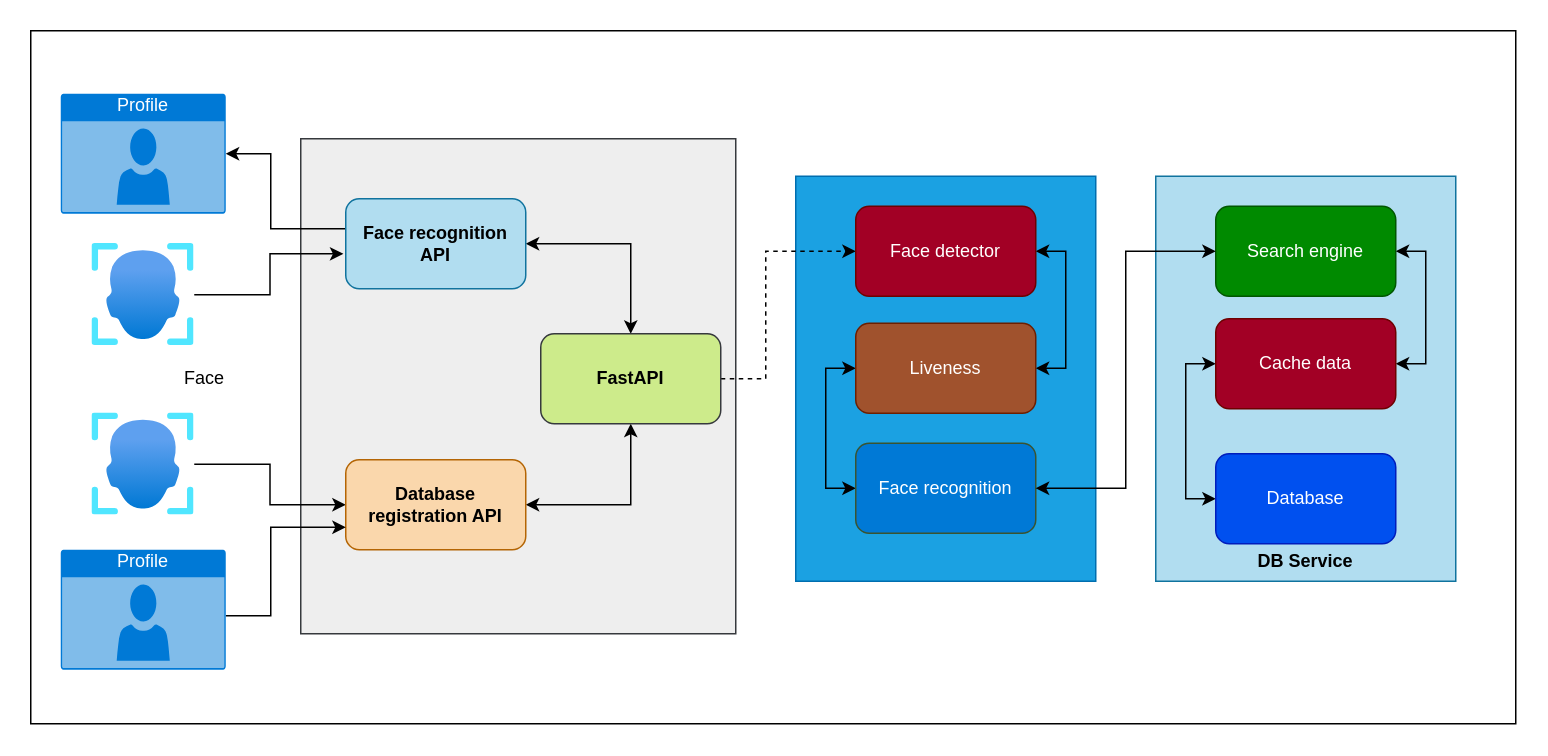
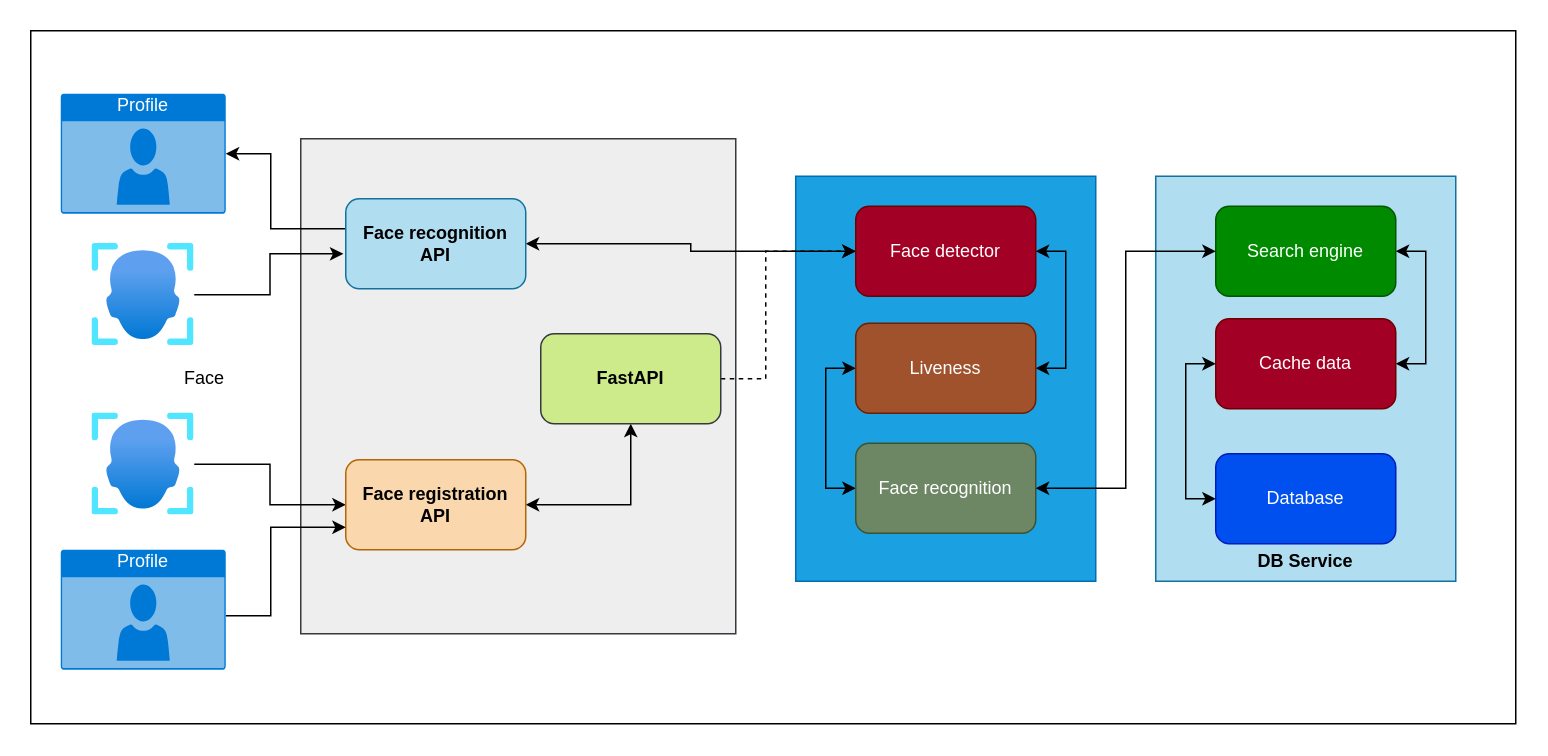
  <mxCell id="0" />
  <mxCell id="1" parent="0" />
  <mxCell id="2" value="" style="group" vertex="1" connectable="0" parent="1"><mxGeometry x="20" y="20" width="990" height="462" as="geometry" /></mxCell>
  <mxCell id="3" value="" style="rounded=0;whiteSpace=wrap;html=1;" parent="2" vertex="1"><mxGeometry width="990" height="462" as="geometry" /></mxCell>
  <mxCell id="4" value="" style="rounded=0;whiteSpace=wrap;html=1;fillColor=#eeeeee;strokeColor=#36393d;" parent="2" vertex="1"><mxGeometry x="180" y="72" width="290" height="330" as="geometry" /></mxCell>
  <mxCell id="5" value="" style="rounded=0;whiteSpace=wrap;html=1;fillColor=#1ba1e2;strokeColor=#006EAF;fontColor=#ffffff;" parent="2" vertex="1"><mxGeometry x="510" y="97" width="200" height="270" as="geometry" /></mxCell>
  <mxCell id="6" style="edgeStyle=orthogonalEdgeStyle;rounded=0;orthogonalLoop=1;jettySize=auto;html=1;startArrow=classic;startFill=1;endArrow=none;endFill=0;" parent="2" source="7" target="14" edge="1"><mxGeometry relative="1" as="geometry"><Array as="points"><mxPoint x="160" y="82" /><mxPoint x="160" y="132" /></Array></mxGeometry></mxCell>
  <mxCell id="7" value="Profile" style="html=1;whiteSpace=wrap;strokeColor=none;fillColor=#0079D6;labelPosition=center;verticalLabelPosition=middle;verticalAlign=top;align=center;fontSize=12;outlineConnect=0;spacingTop=-6;fontColor=#FFFFFF;sketch=0;shape=mxgraph.sitemap.profile;" parent="2" vertex="1"><mxGeometry x="20" y="42" width="110" height="80" as="geometry" /></mxCell>
  <mxCell id="8" value="" style="image;aspect=fixed;html=1;points=[];align=center;fontSize=12;image=img/lib/azure2/ai_machine_learning/Face_APIs.svg;" parent="2" vertex="1"><mxGeometry x="41" y="142" width="68" height="68" as="geometry" /></mxCell>
  <mxCell id="9" style="edgeStyle=orthogonalEdgeStyle;rounded=0;orthogonalLoop=1;jettySize=auto;html=1;" parent="2" source="10" target="12" edge="1"><mxGeometry relative="1" as="geometry" /></mxCell>
  <mxCell id="10" value="" style="image;aspect=fixed;html=1;points=[];align=center;fontSize=12;image=img/lib/azure2/ai_machine_learning/Face_APIs.svg;" parent="2" vertex="1"><mxGeometry x="41" y="255" width="68" height="68" as="geometry" /></mxCell>
  <mxCell id="11" style="edgeStyle=orthogonalEdgeStyle;rounded=0;orthogonalLoop=1;jettySize=auto;html=1;entryX=0.5;entryY=1;entryDx=0;entryDy=0;startArrow=classic;startFill=1;" parent="2" source="12" target="16" edge="1"><mxGeometry relative="1" as="geometry" /></mxCell>
- <mxCell id="12" value="Database registration API" style="rounded=1;whiteSpace=wrap;html=1;fillColor=#fad7ac;strokeColor=#b46504;fontStyle=1" parent="2" vertex="1"><mxGeometry x="210" y="286" width="120" height="60" as="geometry" /></mxCell>
- <mxCell id="13" style="edgeStyle=orthogonalEdgeStyle;rounded=0;orthogonalLoop=1;jettySize=auto;html=1;startArrow=classic;startFill=1;" parent="2" source="14" target="16" edge="1"><mxGeometry relative="1" as="geometry" /></mxCell>
+ <mxCell id="12" value="Face registration API" style="rounded=1;whiteSpace=wrap;html=1;fillColor=#fad7ac;strokeColor=#b46504;fontStyle=1" parent="2" vertex="1"><mxGeometry x="210" y="286" width="120" height="60" as="geometry" /></mxCell>
+ <mxCell id="13" style="edgeStyle=orthogonalEdgeStyle;rounded=0;orthogonalLoop=1;jettySize=auto;html=1;startArrow=classic;startFill=1;" parent="2" source="14" target="18" edge="1"><mxGeometry relative="1" as="geometry" /></mxCell>
  <mxCell id="14" value="Face recognition API" style="rounded=1;whiteSpace=wrap;html=1;fillColor=#b1ddf0;strokeColor=#10739e;fontStyle=1" parent="2" vertex="1"><mxGeometry x="210" y="112" width="120" height="60" as="geometry" /></mxCell>
  <mxCell id="15" style="edgeStyle=orthogonalEdgeStyle;rounded=0;orthogonalLoop=1;jettySize=auto;html=1;entryX=0;entryY=0.5;entryDx=0;entryDy=0;dashed=1;" parent="2" source="16" target="18" edge="1"><mxGeometry relative="1" as="geometry"><Array as="points"><mxPoint x="490" y="232" /><mxPoint x="490" y="147" /></Array></mxGeometry></mxCell>
  <mxCell id="16" value="FastAPI" style="rounded=1;whiteSpace=wrap;html=1;fillColor=#cdeb8b;strokeColor=#36393d;fontStyle=1" parent="2" vertex="1"><mxGeometry x="340" y="202" width="120" height="60" as="geometry" /></mxCell>
  <mxCell id="17" style="edgeStyle=orthogonalEdgeStyle;rounded=0;orthogonalLoop=1;jettySize=auto;html=1;entryX=1;entryY=0.5;entryDx=0;entryDy=0;exitX=1;exitY=0.5;exitDx=0;exitDy=0;startArrow=classic;startFill=1;" parent="2" source="18" target="20" edge="1"><mxGeometry relative="1" as="geometry" /></mxCell>
  <mxCell id="18" value="Face detector" style="rounded=1;whiteSpace=wrap;html=1;fillColor=#a20025;fontColor=#ffffff;strokeColor=#6F0000;" parent="2" vertex="1"><mxGeometry x="550" y="117" width="120" height="60" as="geometry" /></mxCell>
  <mxCell id="19" style="edgeStyle=orthogonalEdgeStyle;rounded=0;orthogonalLoop=1;jettySize=auto;html=1;entryX=0;entryY=0.5;entryDx=0;entryDy=0;exitX=0;exitY=0.5;exitDx=0;exitDy=0;startArrow=classic;startFill=1;" parent="2" source="20" target="21" edge="1"><mxGeometry relative="1" as="geometry" /></mxCell>
  <mxCell id="20" value="Liveness" style="rounded=1;whiteSpace=wrap;html=1;fillColor=#a0522d;fontColor=#ffffff;strokeColor=#6D1F00;" parent="2" vertex="1"><mxGeometry x="550" y="195" width="120" height="60" as="geometry" /></mxCell>
- <mxCell id="21" value="Face recognition" style="rounded=1;whiteSpace=wrap;html=1;fillColor=#0079d6;fontColor=#ffffff;strokeColor=#3A5431;" parent="2" vertex="1"><mxGeometry x="550" y="275" width="120" height="60" as="geometry" /></mxCell>
+ <mxCell id="21" value="Face recognition" style="rounded=1;whiteSpace=wrap;html=1;fillColor=#6d8764;fontColor=#ffffff;strokeColor=#3A5431;" parent="2" vertex="1"><mxGeometry x="550" y="275" width="120" height="60" as="geometry" /></mxCell>
  <mxCell id="22" value="" style="rounded=0;whiteSpace=wrap;html=1;fillColor=#b1ddf0;strokeColor=#10739e;" parent="2" vertex="1"><mxGeometry x="750" y="97" width="200" height="270" as="geometry" /></mxCell>
  <mxCell id="23" style="edgeStyle=orthogonalEdgeStyle;rounded=0;orthogonalLoop=1;jettySize=auto;html=1;entryX=1;entryY=0.5;entryDx=0;entryDy=0;exitX=1;exitY=0.5;exitDx=0;exitDy=0;startArrow=classic;startFill=1;" parent="2" source="24" target="26" edge="1"><mxGeometry relative="1" as="geometry" /></mxCell>
  <mxCell id="24" value="Search engine" style="rounded=1;whiteSpace=wrap;html=1;fillColor=#008a00;fontColor=#ffffff;strokeColor=#005700;" parent="2" vertex="1"><mxGeometry x="790" y="117" width="120" height="60" as="geometry" /></mxCell>
  <mxCell id="25" style="edgeStyle=orthogonalEdgeStyle;rounded=0;orthogonalLoop=1;jettySize=auto;html=1;entryX=0;entryY=0.5;entryDx=0;entryDy=0;exitX=0;exitY=0.5;exitDx=0;exitDy=0;startArrow=classic;startFill=1;" parent="2" source="26" target="27" edge="1"><mxGeometry relative="1" as="geometry" /></mxCell>
  <mxCell id="26" value="Cache data" style="rounded=1;whiteSpace=wrap;html=1;fillColor=#a20025;fontColor=#ffffff;strokeColor=#6F0000;" parent="2" vertex="1"><mxGeometry x="790" y="192" width="120" height="60" as="geometry" /></mxCell>
  <mxCell id="27" value="Database" style="rounded=1;whiteSpace=wrap;html=1;fillColor=#0050ef;fontColor=#ffffff;strokeColor=#001DBC;" parent="2" vertex="1"><mxGeometry x="790" y="282" width="120" height="60" as="geometry" /></mxCell>
  <mxCell id="28" style="edgeStyle=orthogonalEdgeStyle;rounded=0;orthogonalLoop=1;jettySize=auto;html=1;entryX=0;entryY=0.5;entryDx=0;entryDy=0;startArrow=classic;startFill=1;" parent="2" source="21" target="24" edge="1"><mxGeometry relative="1" as="geometry" /></mxCell>
  <mxCell id="29" style="edgeStyle=orthogonalEdgeStyle;rounded=0;orthogonalLoop=1;jettySize=auto;html=1;entryX=-0.013;entryY=0.612;entryDx=0;entryDy=0;entryPerimeter=0;" parent="2" source="8" target="14" edge="1"><mxGeometry relative="1" as="geometry" /></mxCell>
  <mxCell id="30" style="edgeStyle=orthogonalEdgeStyle;rounded=0;orthogonalLoop=1;jettySize=auto;html=1;entryX=0;entryY=0.75;entryDx=0;entryDy=0;" parent="2" source="31" target="12" edge="1"><mxGeometry relative="1" as="geometry"><Array as="points"><mxPoint x="160" y="390" /><mxPoint x="160" y="331" /></Array></mxGeometry></mxCell>
  <mxCell id="31" value="Profile" style="html=1;whiteSpace=wrap;strokeColor=none;fillColor=#0079D6;labelPosition=center;verticalLabelPosition=middle;verticalAlign=top;align=center;fontSize=12;outlineConnect=0;spacingTop=-6;fontColor=#FFFFFF;sketch=0;shape=mxgraph.sitemap.profile;" parent="2" vertex="1"><mxGeometry x="20" y="346" width="110" height="80" as="geometry" /></mxCell>
  <mxCell id="32" value="" style="shape=image;html=1;verticalAlign=top;verticalLabelPosition=bottom;labelBackgroundColor=#ffffff;imageAspect=0;aspect=fixed;image=https://cdn1.iconfinder.com/data/icons/ionicons-fill-vol-2/512/logo-docker-128.png" parent="2" vertex="1"><mxGeometry x="670" y="335" width="34" height="34" as="geometry" /></mxCell>
  <mxCell id="33" value="" style="shape=image;html=1;verticalAlign=top;verticalLabelPosition=bottom;labelBackgroundColor=#ffffff;imageAspect=0;aspect=fixed;image=https://cdn1.iconfinder.com/data/icons/ionicons-fill-vol-2/512/logo-docker-128.png" parent="2" vertex="1"><mxGeometry x="916" y="333" width="34" height="34" as="geometry" /></mxCell>
  <mxCell id="34" value="&lt;b&gt;DB Service&lt;/b&gt;" style="text;html=1;align=center;verticalAlign=middle;whiteSpace=wrap;rounded=0;" parent="2" vertex="1"><mxGeometry x="815" y="339" width="70" height="30" as="geometry" /></mxCell>
  <mxCell id="35" value="Face" style="text;html=1;align=center;verticalAlign=middle;whiteSpace=wrap;rounded=0;" parent="2" vertex="1"><mxGeometry x="86" y="217" width="60" height="30" as="geometry" /></mxCell>
  <mxCell id="36" value="" style="shape=image;html=1;verticalAlign=top;verticalLabelPosition=bottom;labelBackgroundColor=#ffffff;imageAspect=0;aspect=fixed;image=https://cdn1.iconfinder.com/data/icons/ionicons-fill-vol-2/512/logo-docker-128.png" vertex="1" parent="2"><mxGeometry x="428" y="360" width="42" height="42" as="geometry" /></mxCell>
